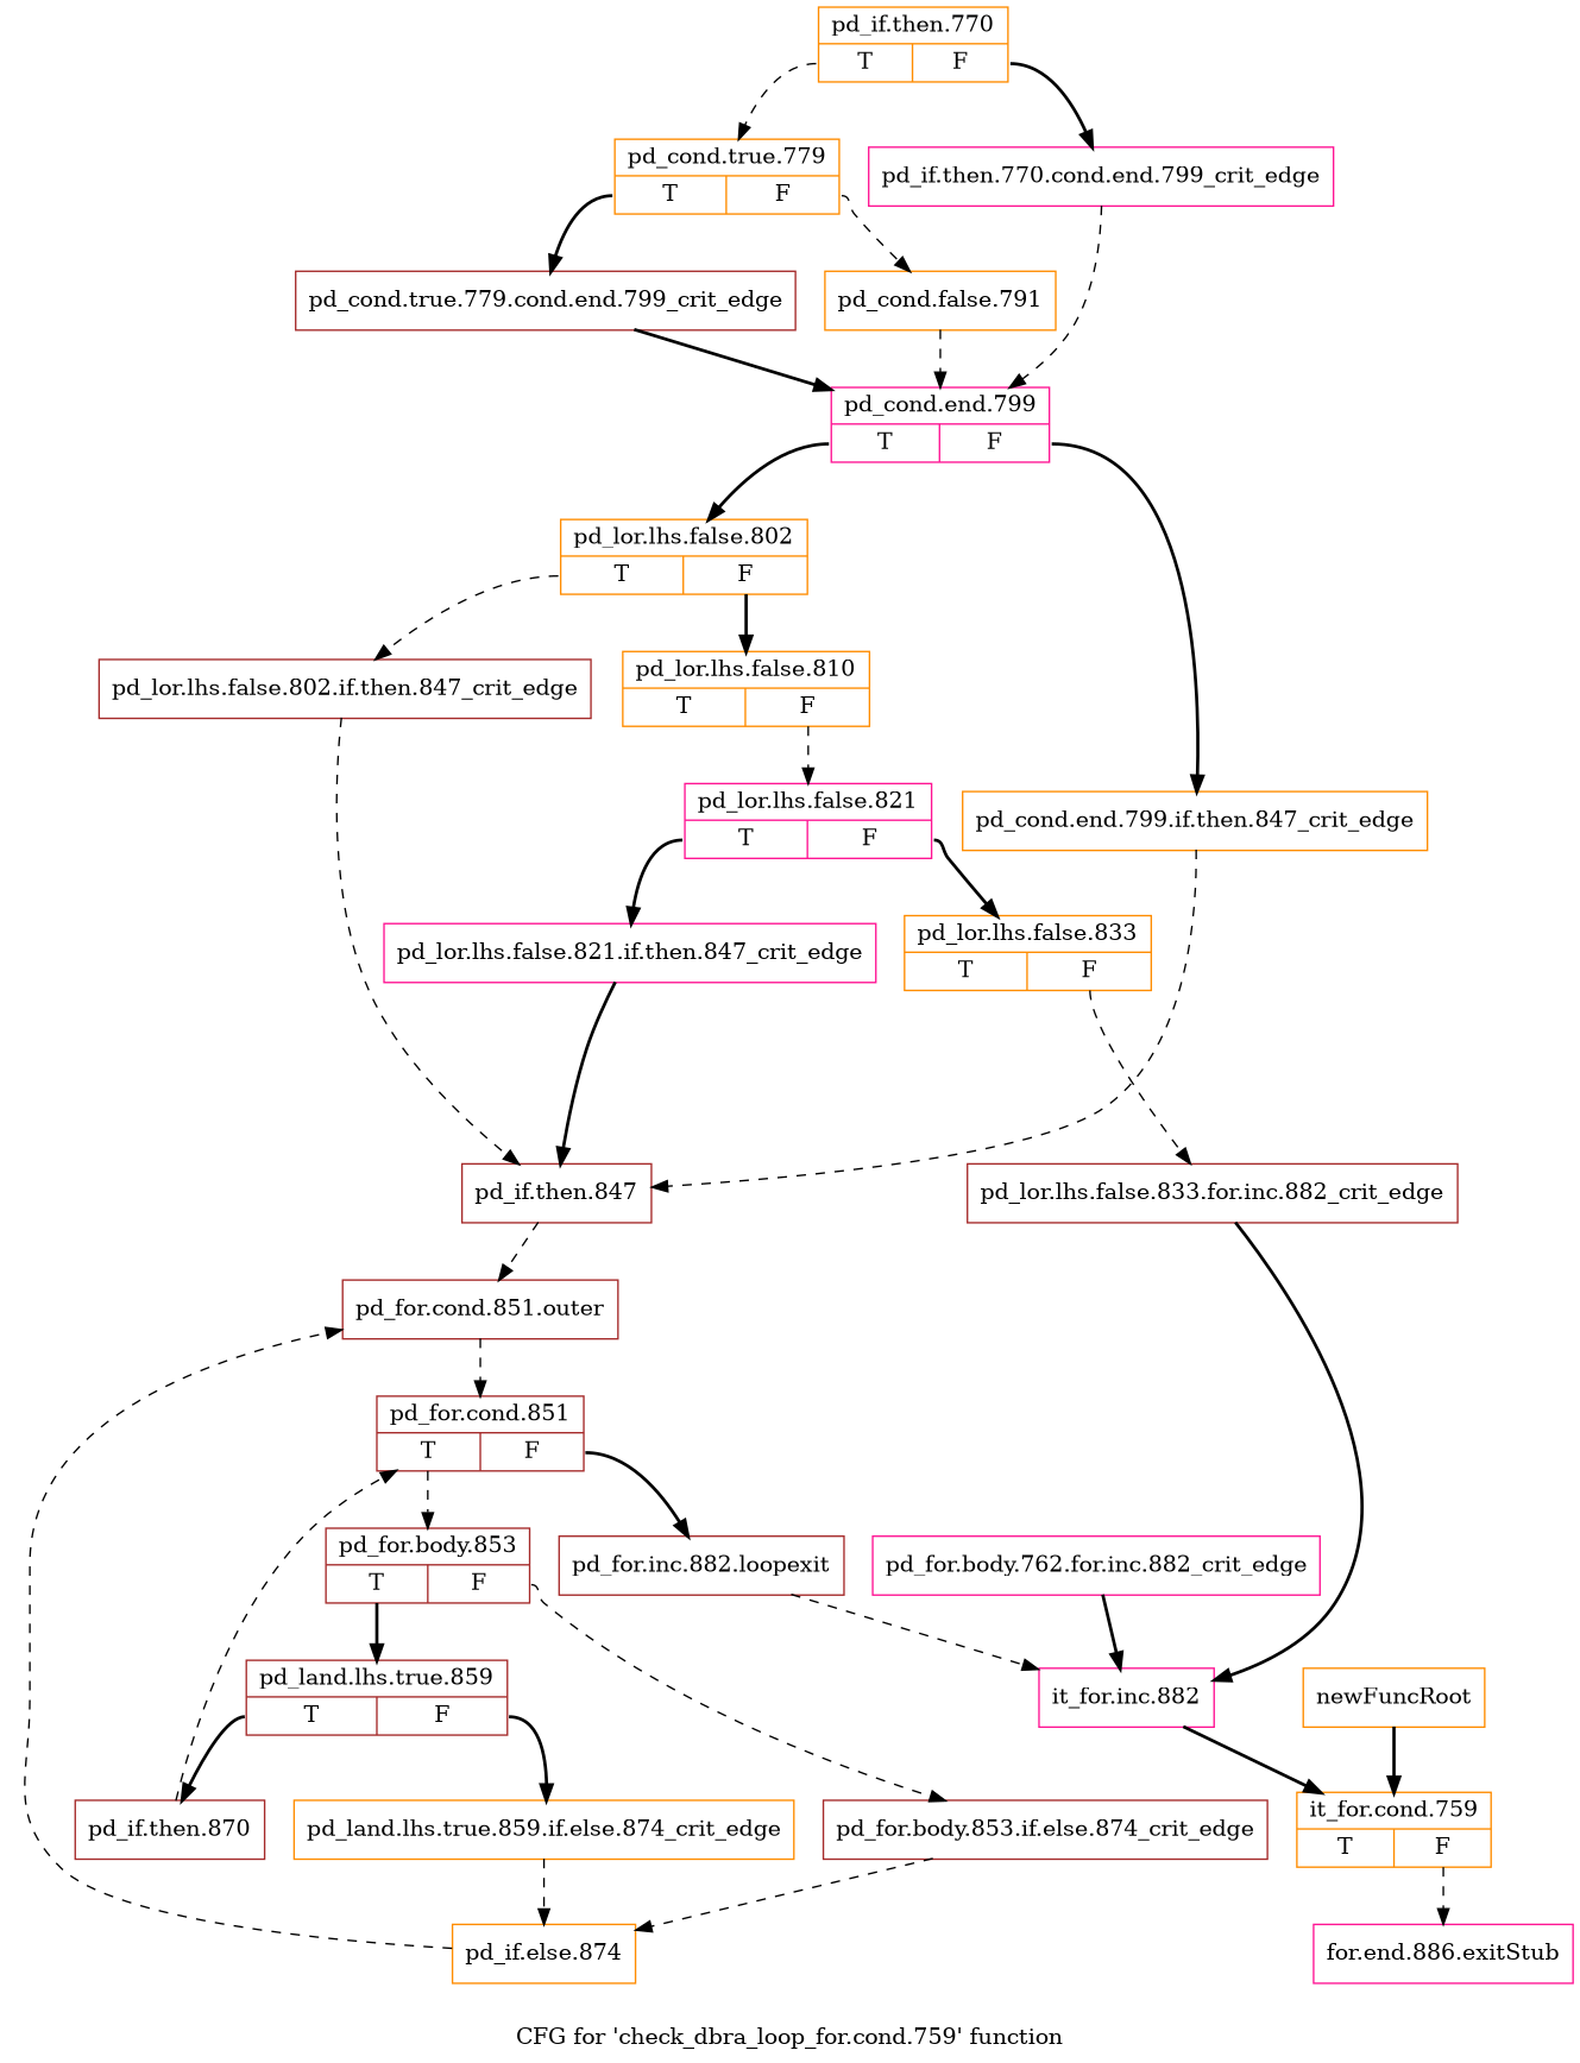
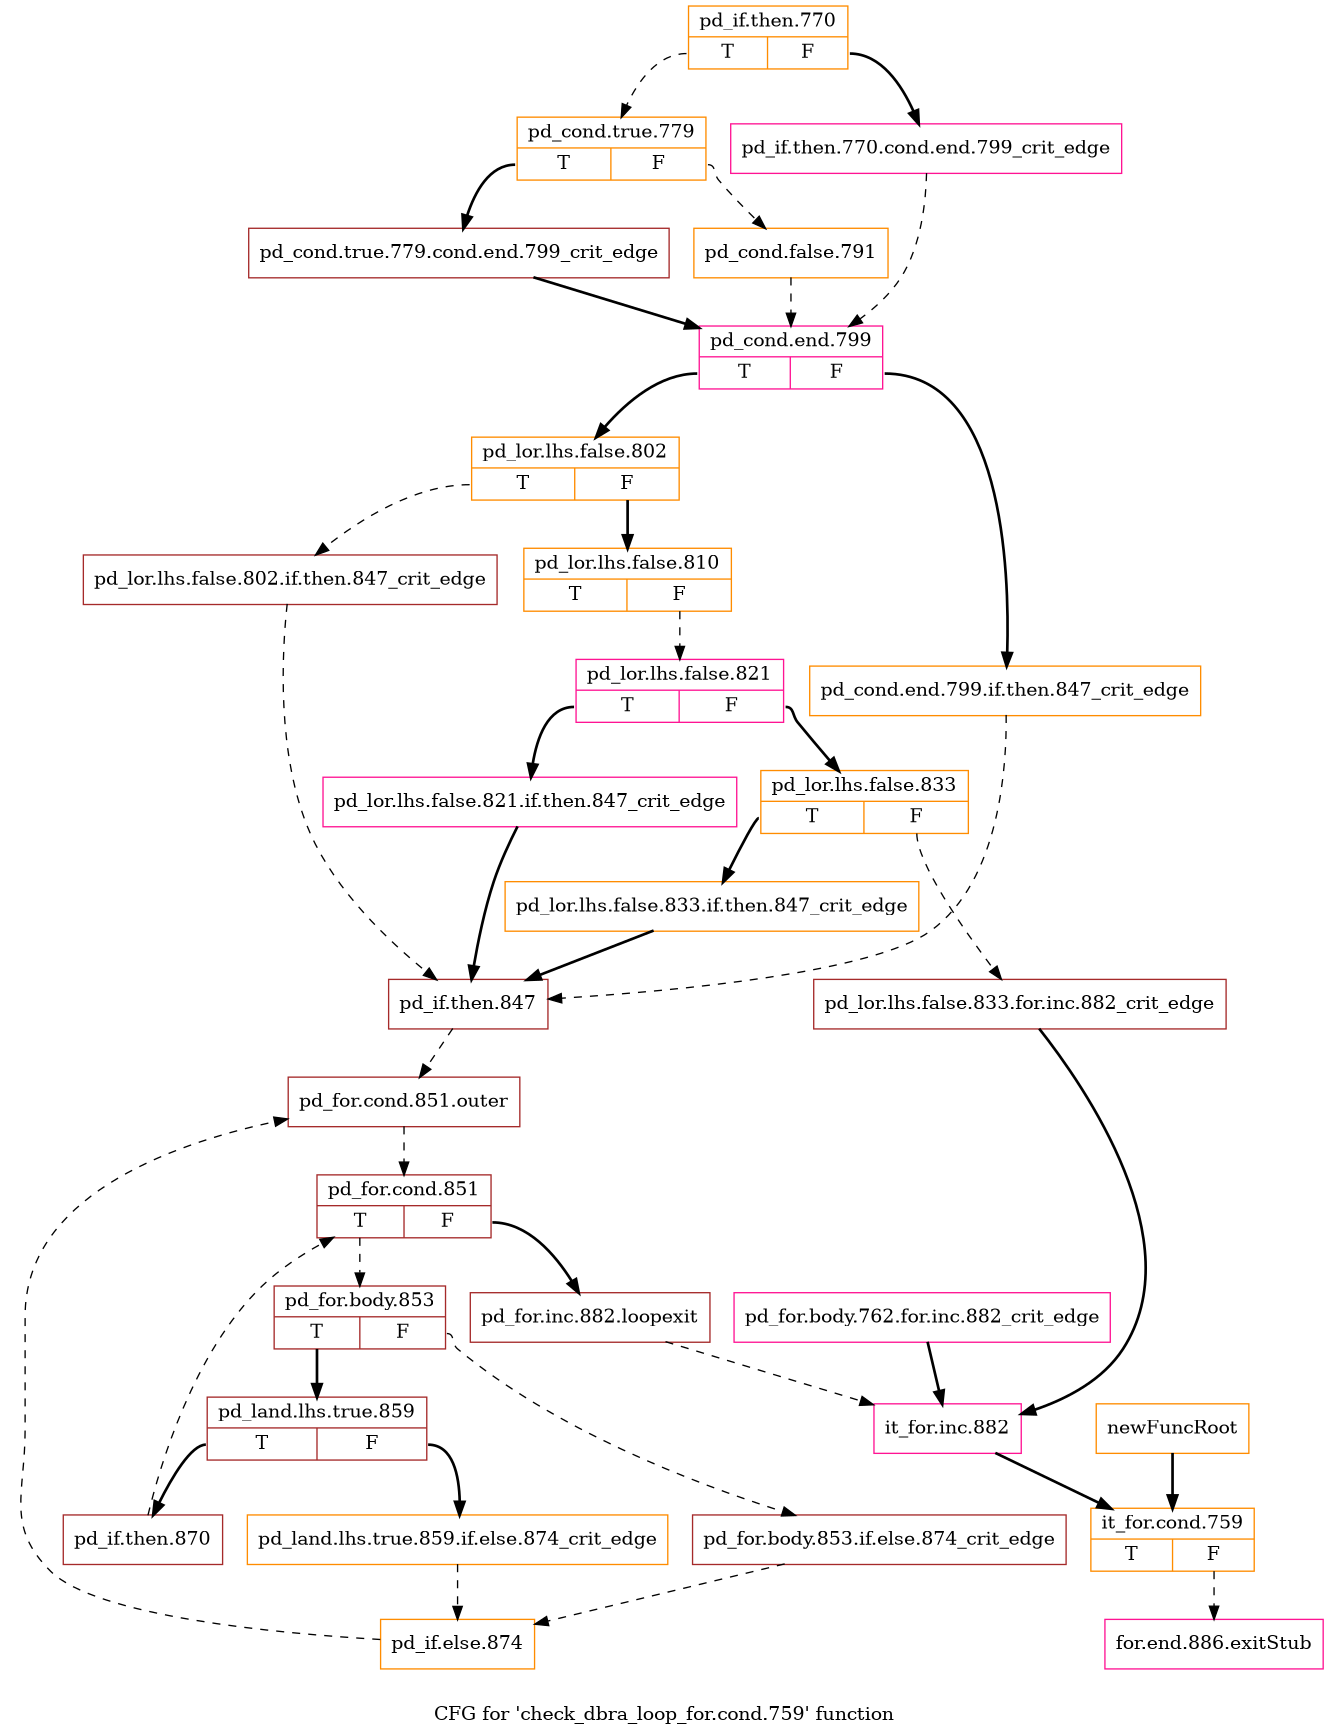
  digraph {
    fontname="DejaVu Serif"
    label="CFG for 'check_dbra_loop_for.cond.759' function"
    node [color=darkorange fontname="DejaVu Serif" shape=record]
    edge [fontname="DejaVu Serif" style=bold]
    n1 [label="{newFuncRoot}"]
    n2 [label="{it_for.cond.759|{<s0>T|<s1>F}}"]
    n3 [color=deeppink label="{for.end.886.exitStub}"]
    n4 [label="{pd_if.then.770|{<s0>T|<s1>F}}"]
    n5 [label="{pd_cond.true.779|{<s0>T|<s1>F}}"]
    n6 [color=deeppink label="{pd_if.then.770.cond.end.799_crit_edge}"]
    n7 [color=deeppink label="{pd_for.body.762.for.inc.882_crit_edge}"]
    n8 [color=deeppink label="{it_for.inc.882}"]
    n9 [color=brown label="{pd_cond.true.779.cond.end.799_crit_edge}"]
    n10 [label="{pd_cond.false.791}"]
    n11 [color=deeppink label="{pd_cond.end.799|{<s0>T|<s1>F}}"]
    n12 [label="{pd_lor.lhs.false.802|{<s0>T|<s1>F}}"]
    n13 [label="{pd_cond.end.799.if.then.847_crit_edge}"]
    n14 [color=brown label="{pd_lor.lhs.false.802.if.then.847_crit_edge}"]
    n15 [label="{pd_lor.lhs.false.810|{<s0>T|<s1>F}}"]
    n16 [color=brown label="{pd_if.then.847}"]
    n17 [color=deeppink label="{pd_lor.lhs.false.821|{<s0>T|<s1>F}}"]
    n18 [color=brown label="{pd_for.cond.851.outer}"]
    n19 [color=brown label="{pd_for.cond.851|{<s0>T|<s1>F}}"]
    n20 [color=deeppink label="{pd_lor.lhs.false.821.if.then.847_crit_edge}"]
    n21 [label="{pd_lor.lhs.false.833|{<s0>T|<s1>F}}"]
+   n22 [label="{pd_lor.lhs.false.833.if.then.847_crit_edge}"]
    n23 [color=brown label="{pd_lor.lhs.false.833.for.inc.882_crit_edge}"]
    n24 [color=brown label="{pd_for.body.853|{<s0>T|<s1>F}}"]
    n25 [color=brown label="{pd_for.inc.882.loopexit}"]
    n26 [color=brown label="{pd_land.lhs.true.859|{<s0>T|<s1>F}}"]
    n27 [color=brown label="{pd_for.body.853.if.else.874_crit_edge}"]
    n28 [color=brown label="{pd_if.then.870}"]
    n29 [label="{pd_land.lhs.true.859.if.else.874_crit_edge}"]
    n30 [label="{pd_if.else.874}"]
    n1 -> n2
    n2 -> n3 [style=dashed tailport=s1]
    n4 -> n5 [style=dashed tailport=s0]
    n4 -> n6 [tailport=s1]
    n5 -> n9 [tailport=s0]
    n5 -> n10 [style=dashed tailport=s1]
    n6 -> n11 [style=dashed]
    n7 -> n8
    n8 -> n2
    n9 -> n11
    n10 -> n11 [style=dashed]
    n11 -> n12 [tailport=s0]
    n11 -> n13 [tailport=s1]
    n12 -> n14 [style=dashed tailport=s0]
    n12 -> n15 [tailport=s1]
    n13 -> n16 [style=dashed]
    n14 -> n16 [style=dashed]
    n15 -> n17 [style=dashed tailport=s1]
    n16 -> n18 [style=dashed]
    n17 -> n20 [tailport=s0]
    n17 -> n21 [tailport=s1]
    n18 -> n19 [style=dashed]
    n19 -> n24 [style=dashed tailport=s0]
    n19 -> n25 [tailport=s1]
    n20 -> n16
+   n21 -> n22 [tailport=s0]
    n21 -> n23 [style=dashed tailport=s1]
+   n22 -> n16
    n23 -> n8
    n24 -> n26 [tailport=s0]
    n24 -> n27 [style=dashed tailport=s1]
    n25 -> n8 [style=dashed]
    n26 -> n28 [tailport=s0]
    n26 -> n29 [tailport=s1]
    n27 -> n30 [style=dashed]
    n28 -> n19 [style=dashed]
    n29 -> n30 [style=dashed]
    n30 -> n18 [style=dashed]
  }
